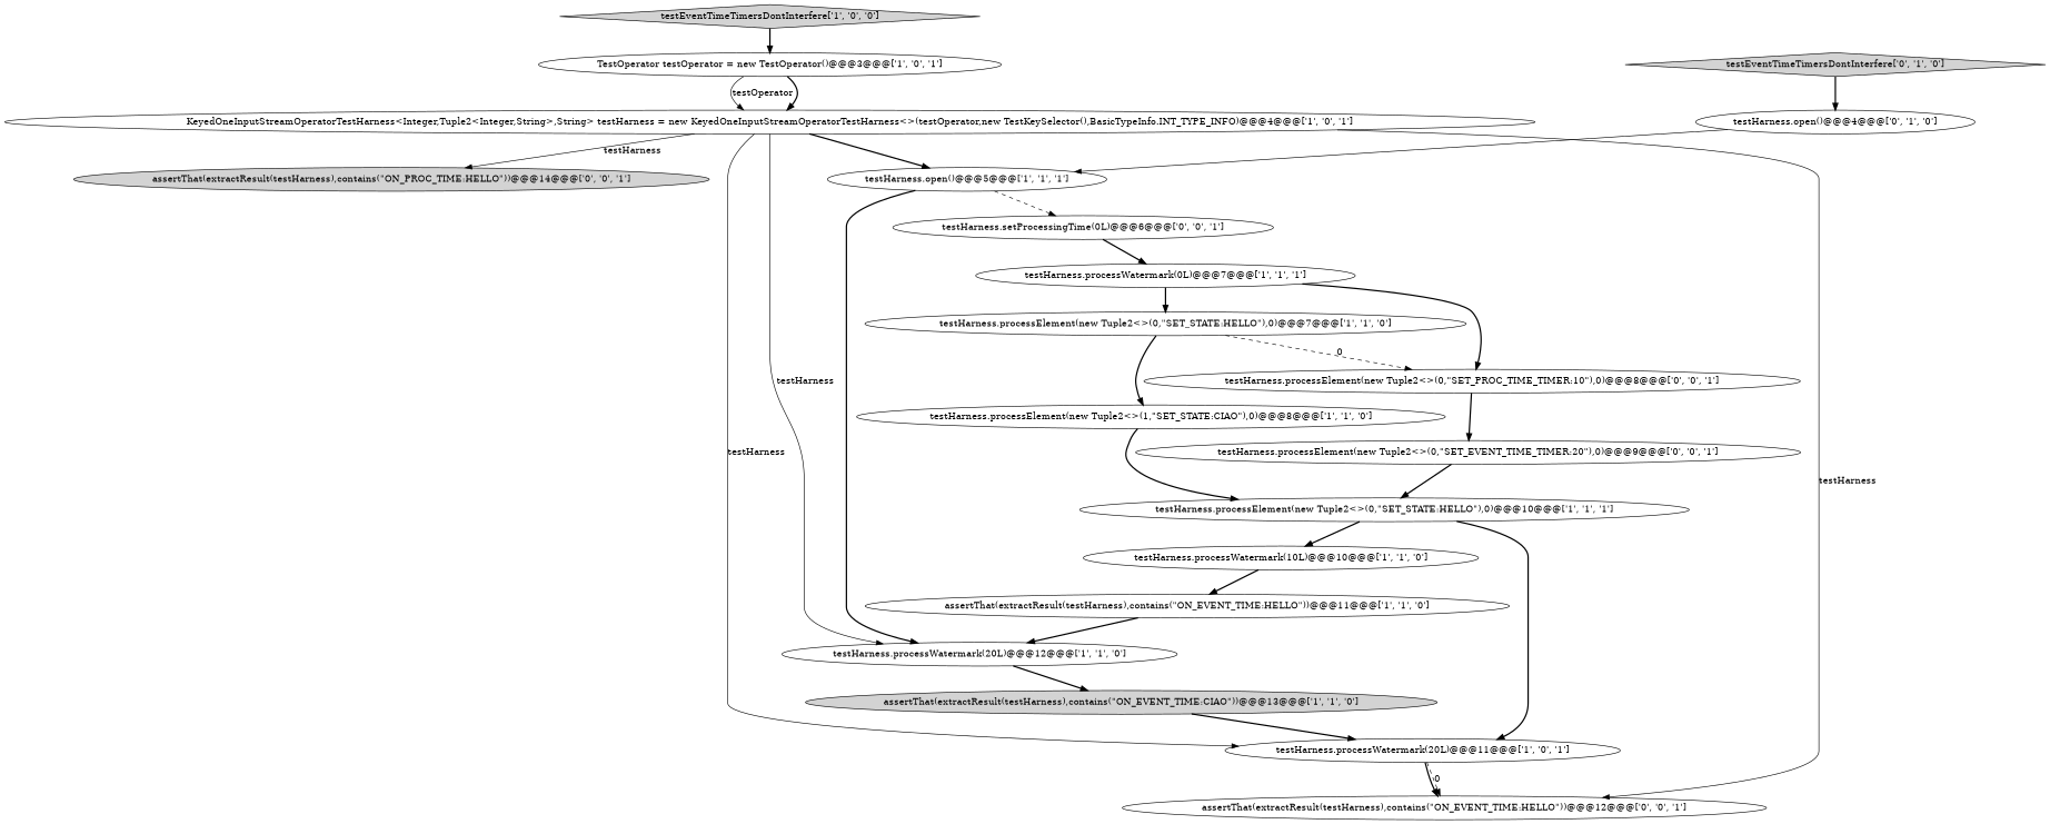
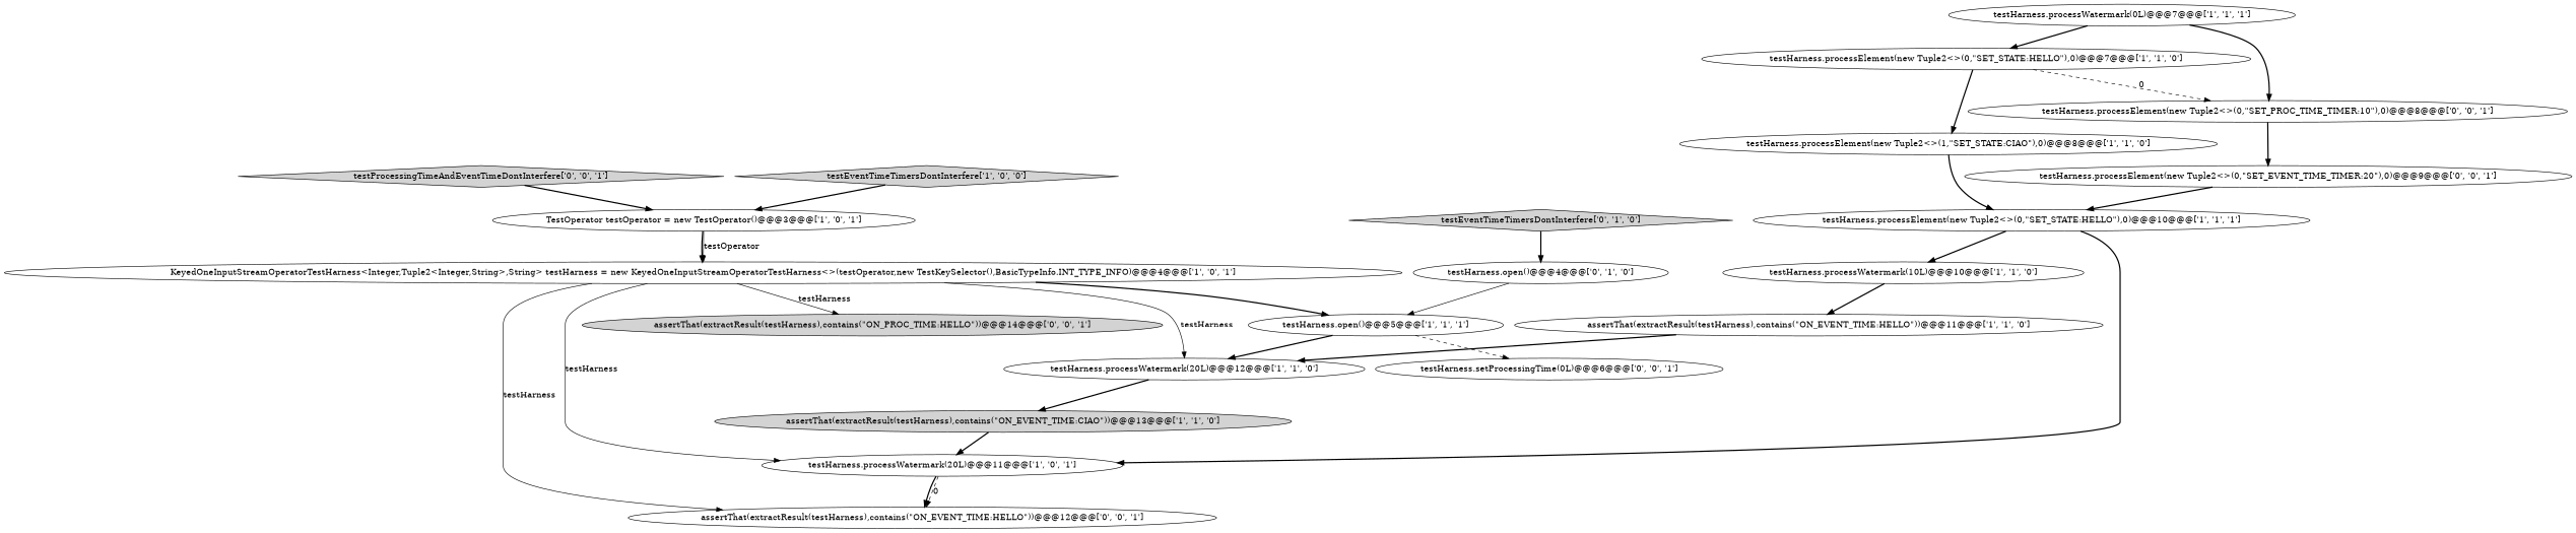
  digraph {
    node [fillcolor=white shape=ellipse style=filled]
    edge [style=bold]
    n1 [fillcolor=lightgray label="assertThat(extractResult(testHarness),contains(\"ON_PROC_TIME:HELLO\"))@@@14@@@['0', '0', '1']"]
    n2 [label="testHarness.processWatermark(0L)@@@7@@@['1', '1', '1']"]
    n3 [label="testHarness.processElement(new Tuple2<>(0,\"SET_STATE:HELLO\"),0)@@@7@@@['1', '1', '0']"]
    n4 [label="testHarness.processElement(new Tuple2<>(0,\"SET_PROC_TIME_TIMER:10\"),0)@@@8@@@['0', '0', '1']"]
    n5 [label="testHarness.processElement(new Tuple2<>(1,\"SET_STATE:CIAO\"),0)@@@8@@@['1', '1', '0']"]
    n6 [label="testHarness.processElement(new Tuple2<>(0,\"SET_EVENT_TIME_TIMER:20\"),0)@@@9@@@['0', '0', '1']"]
    n7 [label="testHarness.processElement(new Tuple2<>(0,\"SET_STATE:HELLO\"),0)@@@10@@@['1', '1', '1']"]
    n8 [label="testHarness.processWatermark(10L)@@@10@@@['1', '1', '0']"]
    n9 [label="assertThat(extractResult(testHarness),contains(\"ON_EVENT_TIME:HELLO\"))@@@11@@@['1', '1', '0']"]
    n10 [label="testHarness.processWatermark(20L)@@@12@@@['1', '1', '0']"]
    n11 [label="testHarness.setProcessingTime(0L)@@@6@@@['0', '0', '1']"]
    n12 [label="TestOperator testOperator = new TestOperator()@@@3@@@['1', '0', '1']"]
    n13 [label="KeyedOneInputStreamOperatorTestHarness<Integer,Tuple2<Integer,String>,String> testHarness = new KeyedOneInputStreamOperatorTestHarness<>(testOperator,new TestKeySelector(),BasicTypeInfo.INT_TYPE_INFO)@@@4@@@['1', '0', '1']"]
    n14 [label="testHarness.open()@@@5@@@['1', '1', '1']"]
    n15 [label="assertThat(extractResult(testHarness),contains(\"ON_EVENT_TIME:HELLO\"))@@@12@@@['0', '0', '1']"]
    n16 [label="testHarness.processWatermark(20L)@@@11@@@['1', '0', '1']"]
    n17 [label="testHarness.open()@@@4@@@['0', '1', '0']"]
+   n18 [fillcolor=lightgray label="testProcessingTimeAndEventTimeDontInterfere['0', '0', '1']" shape=diamond]
    n19 [fillcolor=lightgray label="testEventTimeTimersDontInterfere['0', '1', '0']" shape=diamond]
    n20 [fillcolor=lightgray label="testEventTimeTimersDontInterfere['1', '0', '0']" shape=diamond]
    n21 [fillcolor=lightgray label="assertThat(extractResult(testHarness),contains(\"ON_EVENT_TIME:CIAO\"))@@@13@@@['1', '1', '0']"]
    n2 -> n3
    n2 -> n4
    n3 -> n4 [label=0 style=dashed]
    n3 -> n5
    n4 -> n6
    n5 -> n7
    n6 -> n7
    n7 -> n8
    n7 -> n16
    n8 -> n9
    n9 -> n10
    n10 -> n21
-   n11 -> n2
    n12 -> n13
    n12 -> n13 [label=testOperator style=solid]
    n13 -> n1 [label=testHarness style=solid]
    n13 -> n10 [label=testHarness style=solid]
    n13 -> n14
    n13 -> n15 [label=testHarness style=solid]
    n13 -> n16 [label=testHarness style=solid]
    n14 -> n10
    n14 -> n11 [style=dashed]
    n16 -> n15 [label=0 style=dashed]
    n16 -> n15
    n17 -> n14 [style=solid]
+   n18 -> n12
    n19 -> n17
    n20 -> n12
    n21 -> n16
  }
